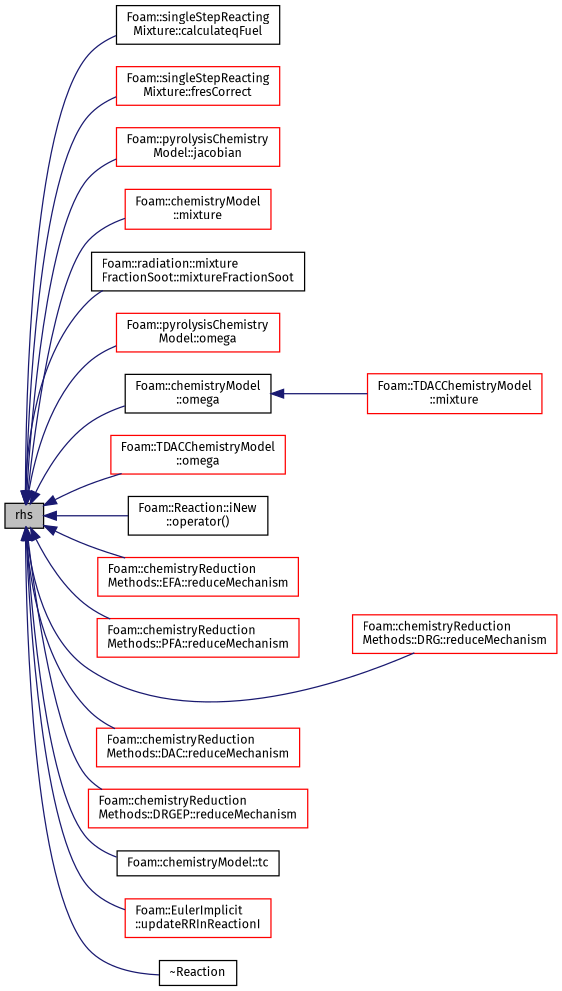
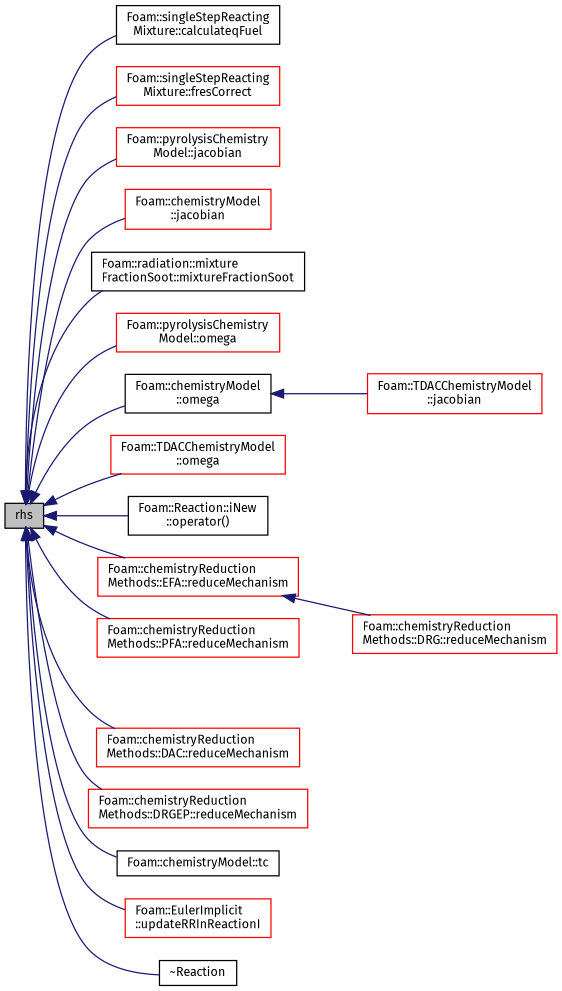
  digraph {
    fontname="Fira Sans"
    rankdir=LR
    node [color=red fontname="Fira Sans" fontsize=10 shape=record]
    edge [color=midnightblue dir=back fontname="Fira Sans" fontsize=10 labelfontname=Helvetica labelfontsize=10 style=solid]
    n1 [color=black fillcolor=grey75 fontcolor=black height=0.2 label=rhs style=filled width=0.4]
    n2 [color=black height=0.2 label="Foam::singleStepReacting\lMixture::calculateqFuel" width=0.4]
    n3 [height=0.2 label="Foam::singleStepReacting\lMixture::fresCorrect" width=0.4]
    n4 [height=0.2 label="Foam::pyrolysisChemistry\lModel::jacobian" width=0.4]
-   n5 [height=0.2 label="Foam::chemistryModel\l::mixture" width=0.4]
+   n5 [height=0.2 label="Foam::chemistryModel\l::jacobian" width=0.4]
    n6 [color=black height=0.2 label="Foam::radiation::mixture\lFractionSoot::mixtureFractionSoot" width=0.4]
    n7 [height=0.2 label="Foam::pyrolysisChemistry\lModel::omega" width=0.4]
    n8 [color=black height=0.2 label="Foam::chemistryModel\l::omega" width=0.4]
    n9 [height=0.2 label="Foam::TDACChemistryModel\l::omega" width=0.4]
    n10 [color=black height=0.2 label="Foam::Reaction::iNew\l::operator()" width=0.4]
    n11 [height=0.2 label="Foam::chemistryReduction\lMethods::EFA::reduceMechanism" width=0.4]
    n12 [height=0.2 label="Foam::chemistryReduction\lMethods::PFA::reduceMechanism" width=0.4]
    n13 [height=0.2 label="Foam::chemistryReduction\lMethods::DRG::reduceMechanism" width=0.4]
    n14 [height=0.2 label="Foam::chemistryReduction\lMethods::DAC::reduceMechanism" width=0.4]
    n15 [height=0.2 label="Foam::chemistryReduction\lMethods::DRGEP::reduceMechanism" width=0.4]
    n16 [color=black height=0.2 label="Foam::chemistryModel::tc" width=0.4]
    n17 [height=0.2 label="Foam::EulerImplicit\l::updateRRInReactionI" width=0.4]
    n18 [color=black height=0.2 label="~Reaction" width=0.4]
-   n19 [height=0.2 label="Foam::TDACChemistryModel\l::mixture" width=0.4]
+   n19 [height=0.2 label="Foam::TDACChemistryModel\l::jacobian" width=0.4]
    n1 -> n2
    n1 -> n3
    n1 -> n4
    n1 -> n5
    n1 -> n6
    n1 -> n7
    n1 -> n8
    n1 -> n9
    n1 -> n10
    n1 -> n11
    n1 -> n12
-   n1 -> n13
+   n11 -> n13
    n1 -> n14
    n1 -> n15
    n1 -> n16
    n1 -> n17
    n1 -> n18
    n8 -> n19
  }
